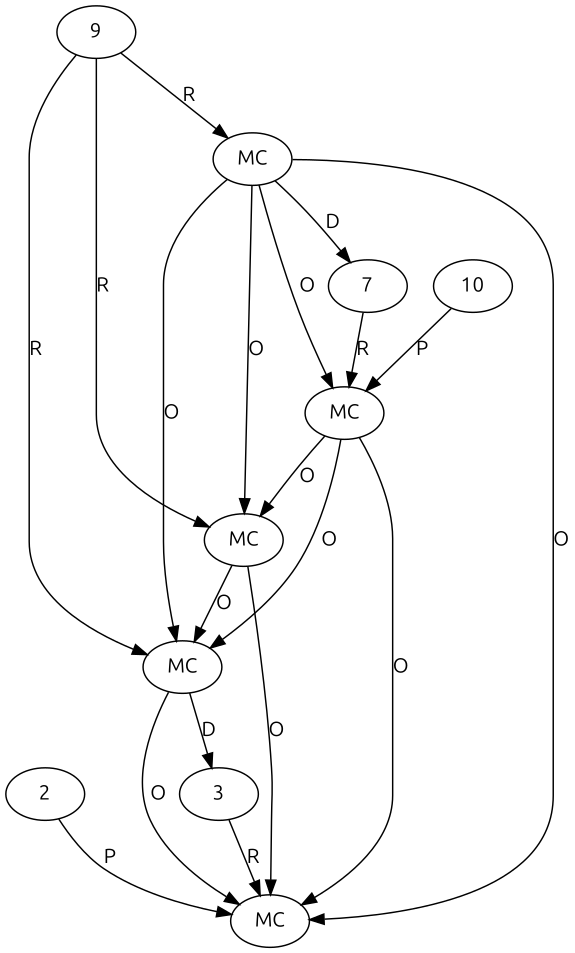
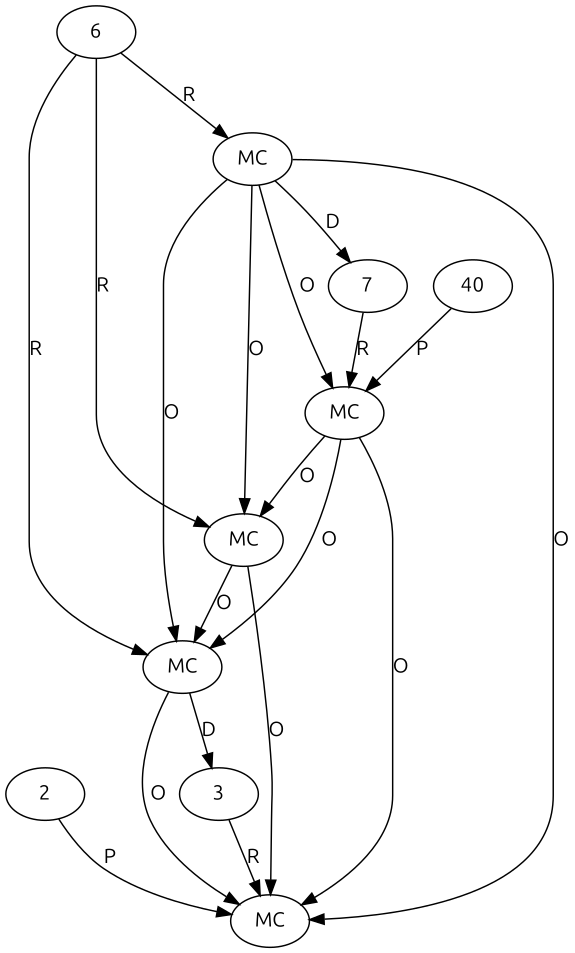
  digraph {
    fontname=Ubuntu
    node [fontname=Ubuntu t=Macro]
    edge [fontname=Ubuntu]
    n1 [l=37 label=MC s="process()"]
    2 [t=String v="${if;(a!=A);YES;NO}"]
    3 [n=dummy_]
    n4 [l=37 label=MC s="getReplacer()" t=Processor]
    n5 [l=29 label=MC s="process()"]
    n6 [l=35 label=MC s="getReplacer()" t=Processor]
-   6 [n=w t=Workspace label=9]
+   6 [n=w t=Workspace]
    n8 [l=29 label=MC s="getReplacer()" t=Processor]
    n9 [label=7 n=dummy_]
-   10 [t=String v="${js;1+2;}"]
+   10 [t=String v="${js;1+2;}" label=40]
    2 -> n1 [label=P]
    3 -> n1 [label=R]
    n4 -> n1 [label=O]
    n4 -> 3 [label=D]
    n5 -> n1 [label=O]
    n5 -> n4 [label=O]
    n5 -> n6 [label=O]
    n6 -> n1 [label=O]
    n6 -> n4 [label=O]
    6 -> n4 [label=R]
    6 -> n6 [label=R]
    6 -> n8 [label=R]
    n8 -> n1 [label=O]
    n8 -> n4 [label=O]
    n8 -> n5 [label=O]
    n8 -> n6 [label=O]
    n8 -> n9 [label=D]
    n9 -> n5 [label=R]
    10 -> n5 [label=P]
  }
